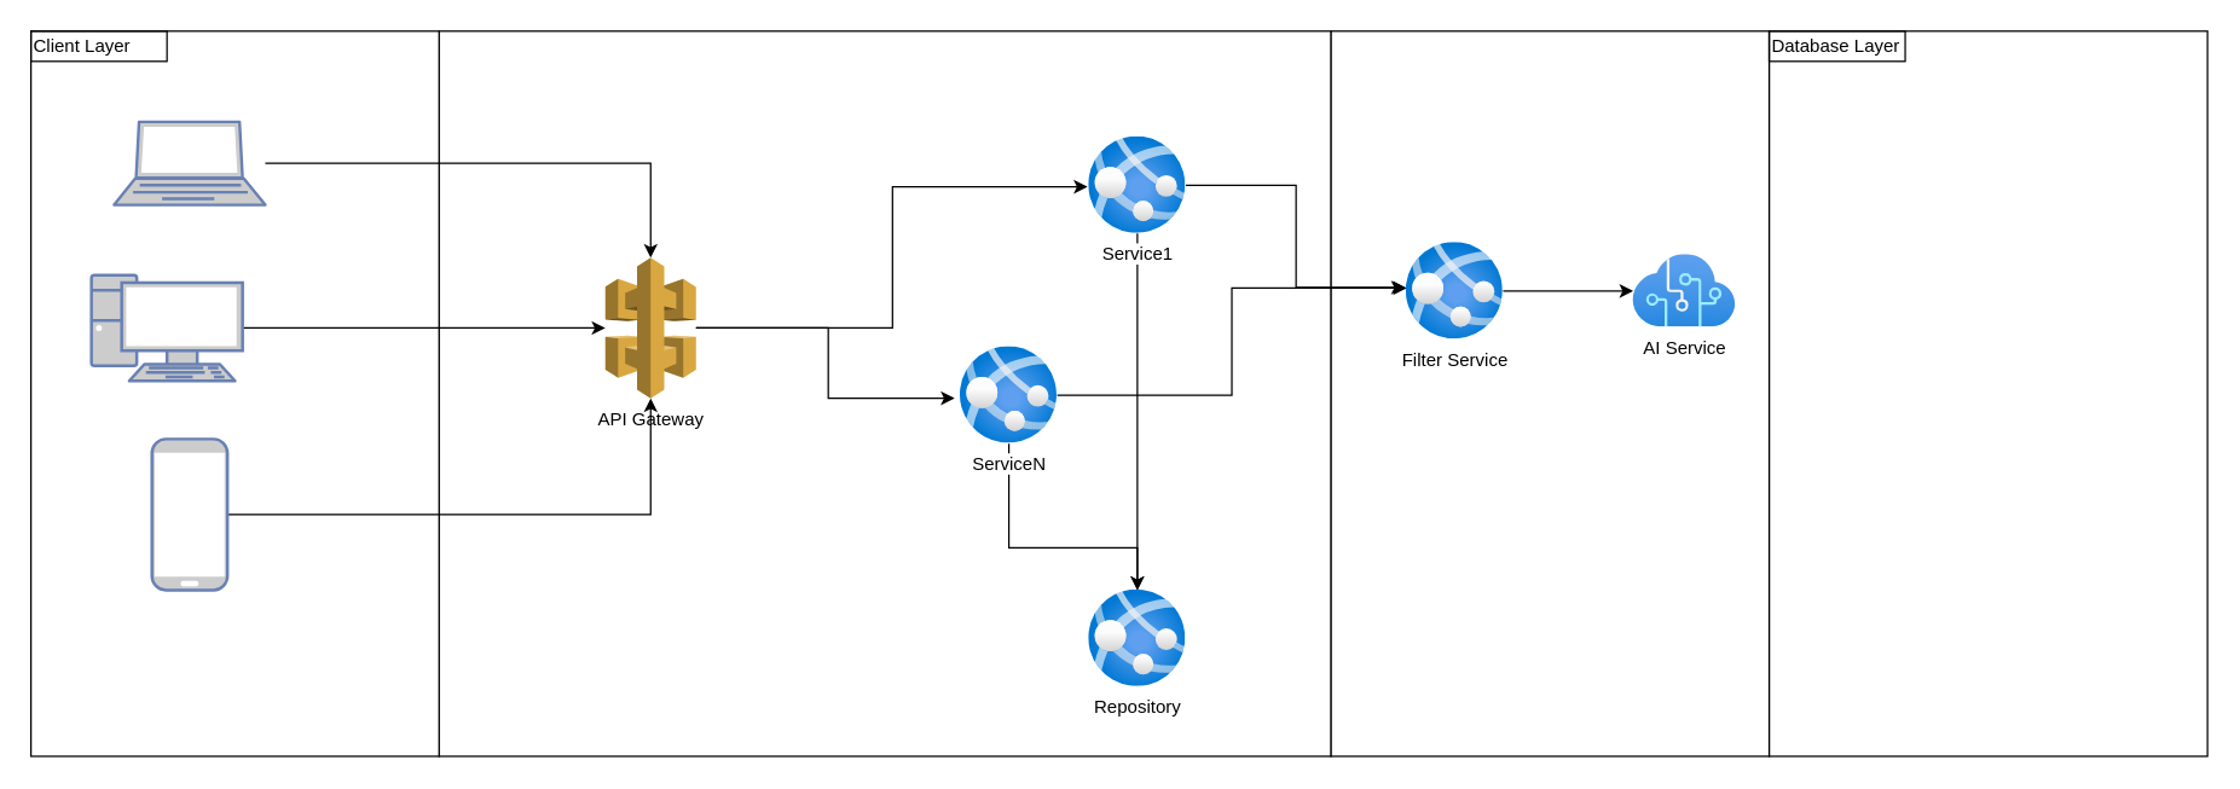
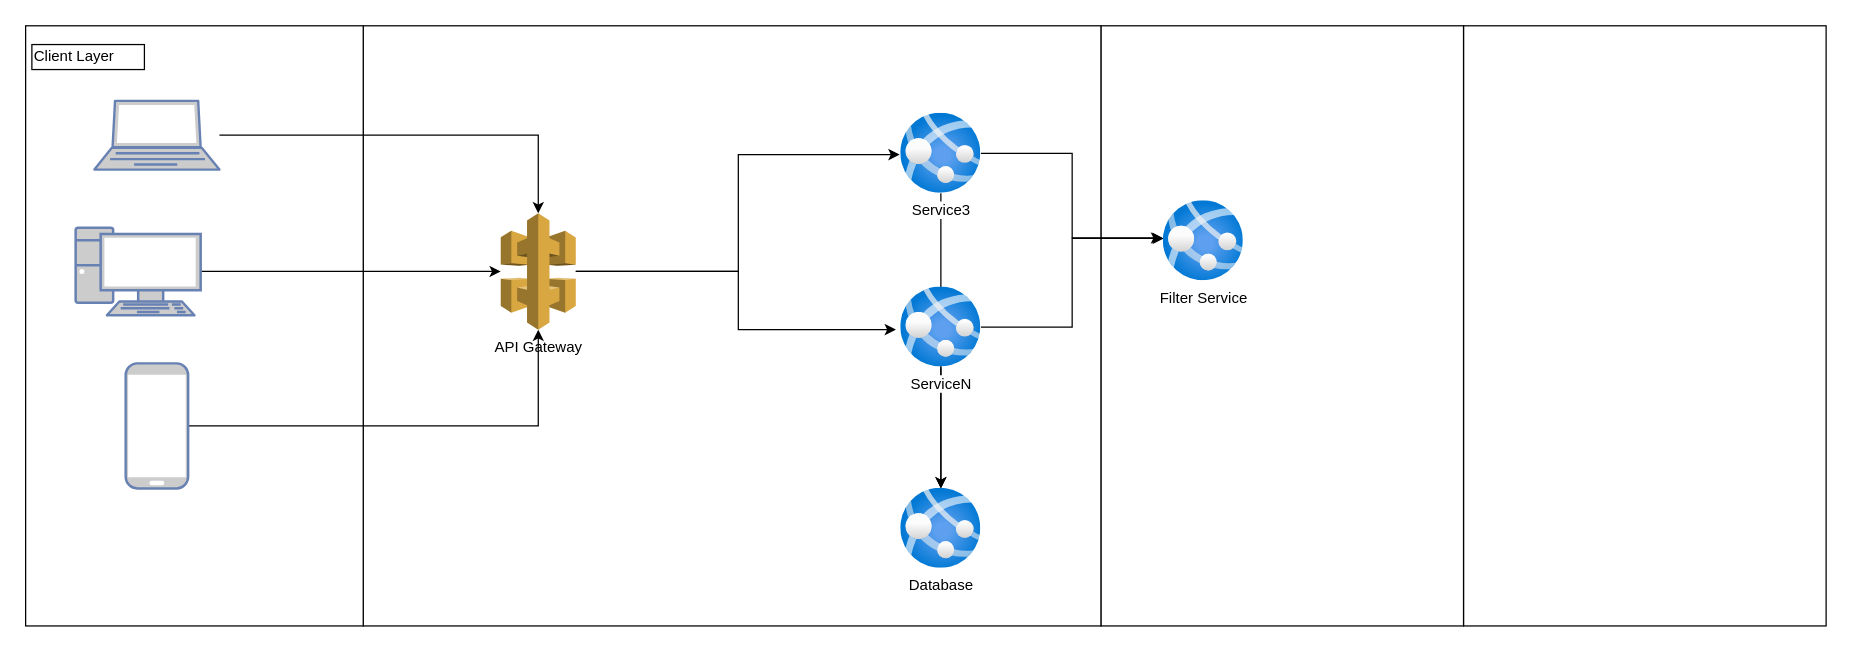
  <mxCell id="0" />
  <mxCell id="1" parent="0" />
  <mxCell id="2" value="" style="rounded=0;whiteSpace=wrap;html=1;" vertex="1" parent="1"><mxGeometry x="1170" y="20" width="290" height="480" as="geometry" /></mxCell>
  <mxCell id="3" value="" style="rounded=0;whiteSpace=wrap;html=1;" vertex="1" parent="1"><mxGeometry x="880" y="20" width="290" height="480" as="geometry" /></mxCell>
  <mxCell id="4" value="" style="rounded=0;whiteSpace=wrap;html=1;" vertex="1" parent="1"><mxGeometry x="290" y="20" width="590" height="480" as="geometry" /></mxCell>
  <mxCell id="5" value="" style="rounded=0;whiteSpace=wrap;html=1;" vertex="1" parent="1"><mxGeometry x="20" y="20" width="270" height="480" as="geometry" /></mxCell>
  <mxCell id="6" style="edgeStyle=orthogonalEdgeStyle;rounded=0;orthogonalLoop=1;jettySize=auto;html=1;" edge="1" parent="1" source="14" target="15"><mxGeometry relative="1" as="geometry"><Array as="points"><mxPoint x="752" y="362" /></Array></mxGeometry></mxCell>
  <mxCell id="7" style="edgeStyle=orthogonalEdgeStyle;rounded=0;orthogonalLoop=1;jettySize=auto;html=1;entryX=-0.016;entryY=0.516;entryDx=0;entryDy=0;entryPerimeter=0;" edge="1" parent="1" source="9" target="14"><mxGeometry relative="1" as="geometry" /></mxCell>
  <mxCell id="8" style="edgeStyle=orthogonalEdgeStyle;rounded=0;orthogonalLoop=1;jettySize=auto;html=1;entryX=-0.062;entryY=0.531;entryDx=0;entryDy=0;entryPerimeter=0;" edge="1" parent="1" source="9" target="12"><mxGeometry relative="1" as="geometry" /></mxCell>
  <mxCell id="9" value="API Gateway" style="outlineConnect=0;dashed=0;verticalLabelPosition=bottom;verticalAlign=top;align=center;html=1;shape=mxgraph.aws3.api_gateway;fillColor=#D9A741;gradientColor=none;" vertex="1" parent="1"><mxGeometry x="400" y="170" width="60" height="93" as="geometry" /></mxCell>
  <mxCell id="10" style="edgeStyle=orthogonalEdgeStyle;rounded=0;orthogonalLoop=1;jettySize=auto;html=1;" edge="1" parent="1" source="12" target="15"><mxGeometry relative="1" as="geometry"><Array as="points"><mxPoint x="752" y="362" /></Array></mxGeometry></mxCell>
  <mxCell id="11" style="edgeStyle=orthogonalEdgeStyle;rounded=0;orthogonalLoop=1;jettySize=auto;html=1;entryX=0.005;entryY=0.469;entryDx=0;entryDy=0;entryPerimeter=0;" edge="1" parent="1" source="12" target="24"><mxGeometry relative="1" as="geometry"><mxPoint x="1020" y="194" as="targetPoint" /></mxGeometry></mxCell>
- <mxCell id="12" value="ServiceN" style="aspect=fixed;html=1;points=[];align=center;image;fontSize=12;image=img/lib/azure2/app_services/App_Services.svg;" vertex="1" parent="1"><mxGeometry x="635" y="229" width="64" height="64" as="geometry" /></mxCell>
+ <mxCell id="12" value="ServiceN" style="aspect=fixed;html=1;points=[];align=center;image;fontSize=12;image=img/lib/azure2/app_services/App_Services.svg;" vertex="1" parent="1"><mxGeometry x="720" y="229" width="64" height="64" as="geometry" /></mxCell>
  <mxCell id="13" style="edgeStyle=orthogonalEdgeStyle;rounded=0;orthogonalLoop=1;jettySize=auto;html=1;entryX=-0.016;entryY=0.464;entryDx=0;entryDy=0;entryPerimeter=0;" edge="1" parent="1" source="14" target="24"><mxGeometry relative="1" as="geometry" /></mxCell>
- <mxCell id="14" value="Service1" style="aspect=fixed;html=1;points=[];align=center;image;fontSize=12;image=img/lib/azure2/app_services/App_Services.svg;" vertex="1" parent="1"><mxGeometry x="720" y="90" width="64" height="64" as="geometry" /></mxCell>
- <mxCell id="15" value="Repository" style="aspect=fixed;html=1;points=[];align=center;image;fontSize=12;image=img/lib/azure2/app_services/App_Services.svg;" vertex="1" parent="1"><mxGeometry x="720" y="390" width="64" height="64" as="geometry" /></mxCell>
- <mxCell id="16" value="AI Service" style="aspect=fixed;html=1;points=[];align=center;image;fontSize=12;image=img/lib/azure2/ai_machine_learning/Cognitive_Services.svg;" vertex="1" parent="1"><mxGeometry x="1080" y="168" width="68" height="48" as="geometry" /></mxCell>
+ <mxCell id="14" value="Service3" style="aspect=fixed;html=1;points=[];align=center;image;fontSize=12;image=img/lib/azure2/app_services/App_Services.svg;" vertex="1" parent="1"><mxGeometry x="720" y="90" width="64" height="64" as="geometry" /></mxCell>
+ <mxCell id="15" value="Database" style="aspect=fixed;html=1;points=[];align=center;image;fontSize=12;image=img/lib/azure2/app_services/App_Services.svg;" vertex="1" parent="1"><mxGeometry x="720" y="390" width="64" height="64" as="geometry" /></mxCell>
  <mxCell id="17" style="edgeStyle=orthogonalEdgeStyle;rounded=0;orthogonalLoop=1;jettySize=auto;html=1;entryX=0.5;entryY=0;entryDx=0;entryDy=0;entryPerimeter=0;" edge="1" parent="1" source="18" target="9"><mxGeometry relative="1" as="geometry" /></mxCell>
  <mxCell id="18" value="" style="fontColor=#0066CC;verticalAlign=top;verticalLabelPosition=bottom;labelPosition=center;align=center;html=1;outlineConnect=0;fillColor=#CCCCCC;strokeColor=#6881B3;gradientColor=none;gradientDirection=north;strokeWidth=2;shape=mxgraph.networks.laptop;" vertex="1" parent="1"><mxGeometry x="75" y="80" width="100" height="55" as="geometry" /></mxCell>
  <mxCell id="19" style="edgeStyle=orthogonalEdgeStyle;rounded=0;orthogonalLoop=1;jettySize=auto;html=1;" edge="1" parent="1" source="20" target="9"><mxGeometry relative="1" as="geometry" /></mxCell>
  <mxCell id="20" value="" style="fontColor=#0066CC;verticalAlign=top;verticalLabelPosition=bottom;labelPosition=center;align=center;html=1;outlineConnect=0;fillColor=#CCCCCC;strokeColor=#6881B3;gradientColor=none;gradientDirection=north;strokeWidth=2;shape=mxgraph.networks.pc;" vertex="1" parent="1"><mxGeometry x="60" y="181.5" width="100" height="70" as="geometry" /></mxCell>
  <mxCell id="21" style="edgeStyle=orthogonalEdgeStyle;rounded=0;orthogonalLoop=1;jettySize=auto;html=1;" edge="1" parent="1" source="22" target="9"><mxGeometry relative="1" as="geometry" /></mxCell>
  <mxCell id="22" value="" style="fontColor=#0066CC;verticalAlign=top;verticalLabelPosition=bottom;labelPosition=center;align=center;html=1;outlineConnect=0;fillColor=#CCCCCC;strokeColor=#6881B3;gradientColor=none;gradientDirection=north;strokeWidth=2;shape=mxgraph.networks.mobile;" vertex="1" parent="1"><mxGeometry x="100" y="290" width="50" height="100" as="geometry" /></mxCell>
- <mxCell id="23" style="edgeStyle=orthogonalEdgeStyle;rounded=0;orthogonalLoop=1;jettySize=auto;html=1;" edge="1" parent="1" source="24" target="16"><mxGeometry relative="1" as="geometry" /></mxCell>
  <mxCell id="24" value="Filter Service" style="aspect=fixed;html=1;points=[];align=center;image;fontSize=12;image=img/lib/azure2/compute/App_Services.svg;" vertex="1" parent="1"><mxGeometry x="930" y="160" width="64" height="64" as="geometry" /></mxCell>
- <mxCell id="25" value="Client Layer" style="text;html=1;fillColor=none;align=left;verticalAlign=middle;whiteSpace=wrap;rounded=0;strokeColor=#000000;" vertex="1" parent="1"><mxGeometry x="20" y="20" width="90" height="20" as="geometry" /></mxCell>
- <mxCell id="26" value="Database Layer" style="text;html=1;fillColor=none;align=left;verticalAlign=middle;whiteSpace=wrap;rounded=0;strokeColor=#000000;" vertex="1" parent="1"><mxGeometry x="1170" y="20" width="90" height="20" as="geometry" /></mxCell>
+ <mxCell id="25" value="Client Layer" style="text;html=1;fillColor=none;align=left;verticalAlign=middle;whiteSpace=wrap;rounded=0;strokeColor=#000000;" vertex="1" parent="1"><mxGeometry x="25" y="35" width="90" height="20" as="geometry" /></mxCell>
